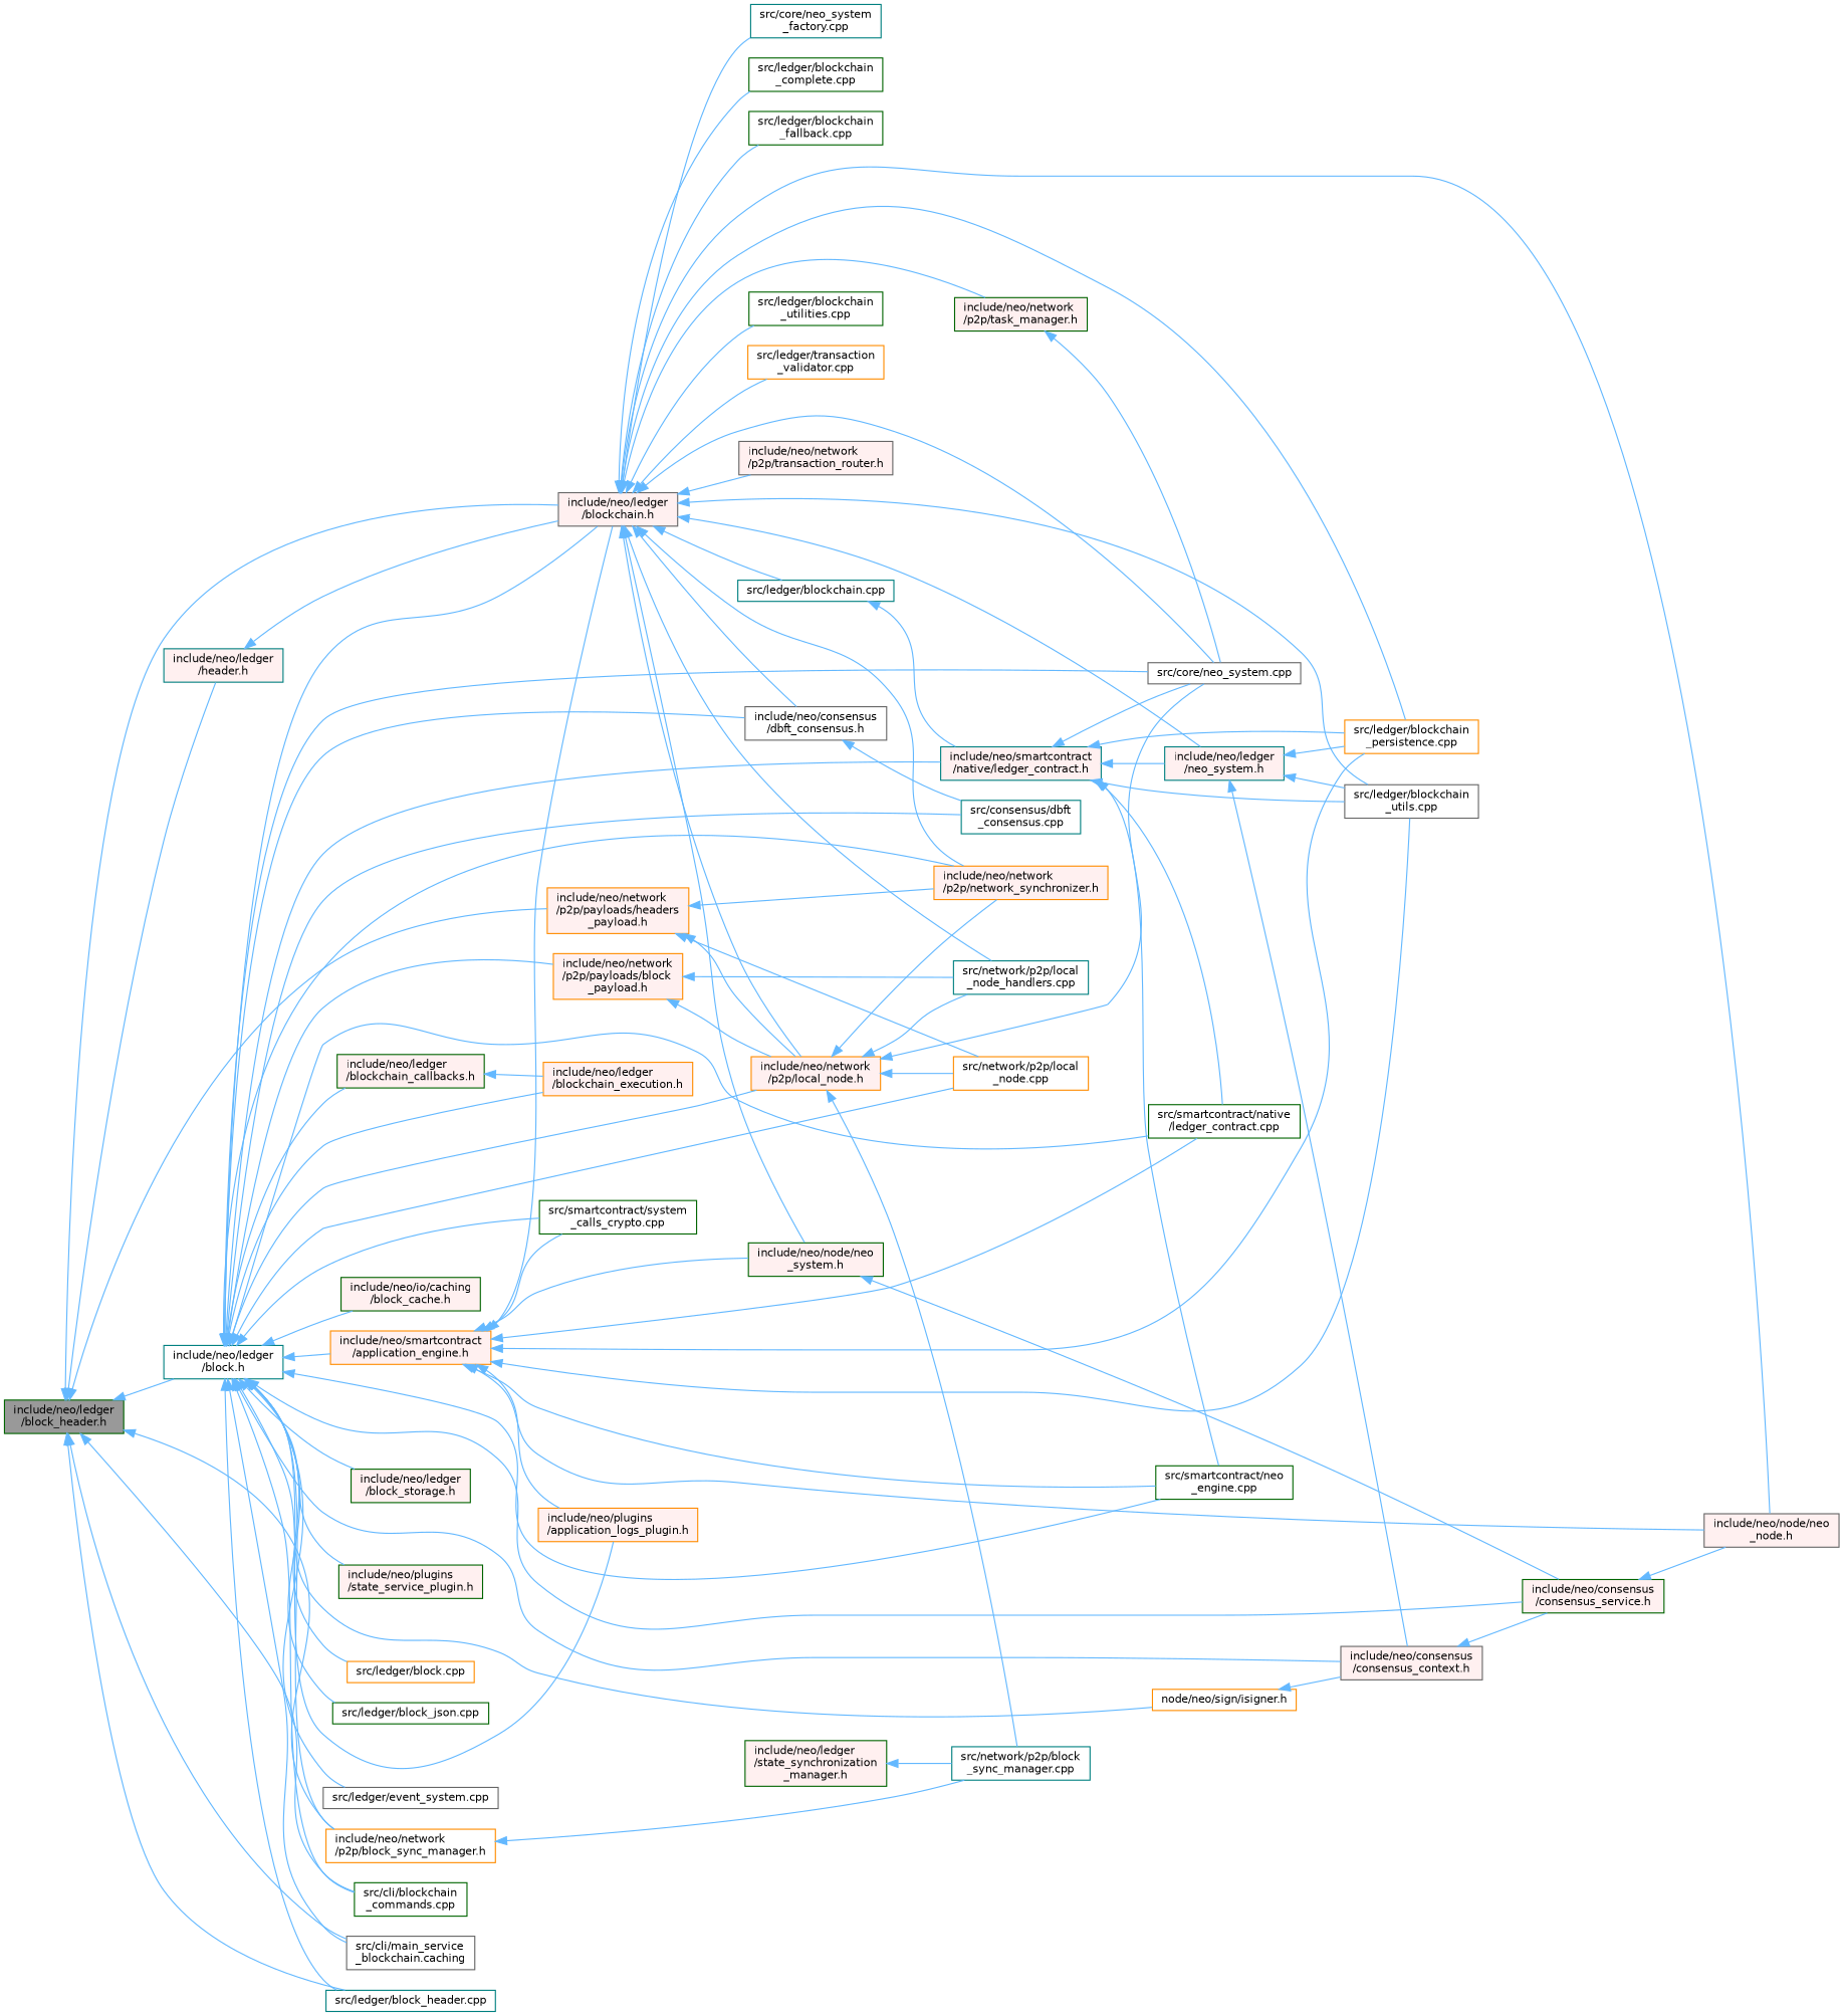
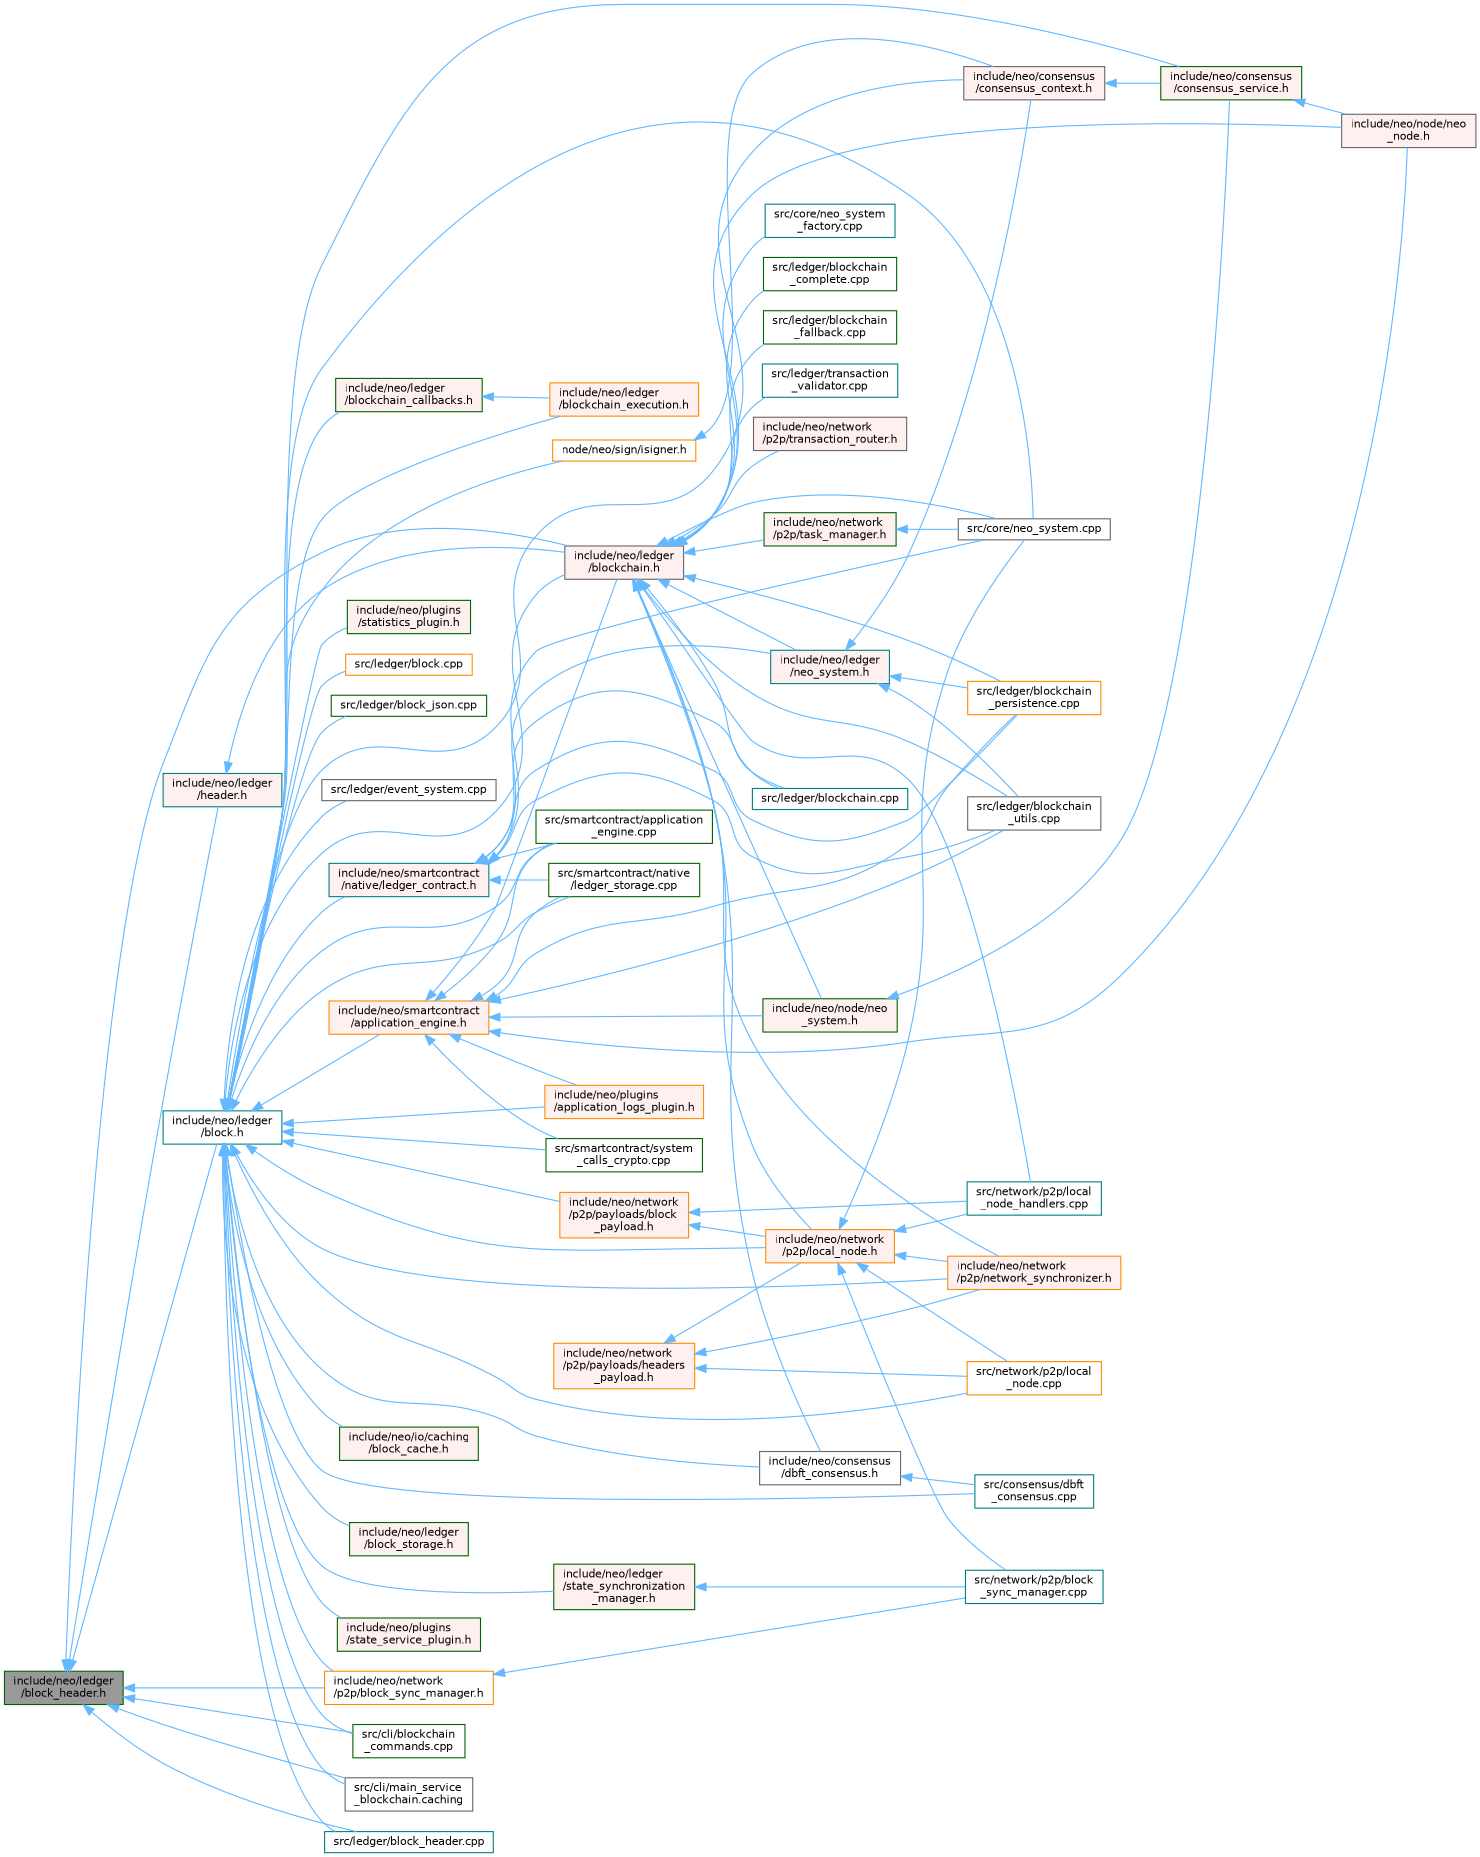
  digraph {
    rankdir=LR
    node [color=darkgreen fillcolor=white fontname=Helvetica fontsize=10 shape=box style=filled]
    edge [color=steelblue1 dir=back fontname=Helvetica fontsize=10 labelfontname=Helvetica labelfontsize=10 style=solid]
    n1 [fillcolor=grey60 fontcolor=black height=0.2 label="include/neo/ledger\l/block_header.h" width=0.4]
    n2 [color=teal height=0.2 label="include/neo/ledger\l/block.h" width=0.4]
    n3 [color=gray40 fillcolor="#FFF0F0" height=0.2 label="include/neo/ledger\l/blockchain.h" width=0.4]
    n4 [color=darkorange height=0.2 label="include/neo/network\l/p2p/block_sync_manager.h" width=0.4]
    n5 [height=0.2 label="src/cli/blockchain\l_commands.cpp" width=0.4]
    n6 [color=gray40 height=0.2 label="src/cli/main_service\l_blockchain.caching" width=0.4]
    n7 [color=teal height=0.2 label="src/ledger/block_header.cpp" width=0.4]
    n8 [color=teal fillcolor="#FFF0F0" height=0.2 label="include/neo/ledger\l/header.h" width=0.4]
    n9 [color=darkorange fillcolor="#FFF0F0" height=0.2 label="include/neo/network\l/p2p/payloads/headers\l_payload.h" width=0.4]
    n10 [color=gray40 fillcolor="#FFF0F0" height=0.2 label="include/neo/consensus\l/consensus_context.h" width=0.4]
    n11 [fillcolor="#FFF0F0" height=0.2 label="include/neo/consensus\l/consensus_service.h" width=0.4]
    n12 [color=gray40 height=0.2 label="include/neo/consensus\l/dbft_consensus.h" width=0.4]
    n13 [color=teal height=0.2 label="src/consensus/dbft\l_consensus.cpp" width=0.4]
    n14 [fillcolor="#FFF0F0" height=0.2 label="include/neo/io/caching\l/block_cache.h" width=0.4]
    n15 [fillcolor="#FFF0F0" height=0.2 label="include/neo/ledger\l/block_storage.h" width=0.4]
    n16 [color=darkorange fillcolor="#FFF0F0" height=0.2 label="include/neo/network\l/p2p/local_node.h" width=0.4]
    n17 [color=darkorange fillcolor="#FFF0F0" height=0.2 label="include/neo/network\l/p2p/network_synchronizer.h" width=0.4]
    n18 [color=gray40 height=0.2 label="src/core/neo_system.cpp" width=0.4]
    n19 [color=darkorange height=0.2 label="src/network/p2p/local\l_node.cpp" width=0.4]
    n20 [fillcolor="#FFF0F0" height=0.2 label="include/neo/ledger\l/blockchain_callbacks.h" width=0.4]
    n21 [color=darkorange fillcolor="#FFF0F0" height=0.2 label="include/neo/ledger\l/blockchain_execution.h" width=0.4]
    n22 [fillcolor="#FFF0F0" height=0.2 label="include/neo/ledger\l/state_synchronization\l_manager.h" width=0.4]
    n23 [color=darkorange fillcolor="#FFF0F0" height=0.2 label="include/neo/network\l/p2p/payloads/block\l_payload.h" width=0.4]
    n24 [color=darkorange fillcolor="#FFF0F0" height=0.2 label="include/neo/plugins\l/application_logs_plugin.h" width=0.4]
    n25 [fillcolor="#FFF0F0" height=0.2 label="include/neo/plugins\l/state_service_plugin.h" width=0.4]
+   n26 [fillcolor="#FFF0F0" height=0.2 label="include/neo/plugins\l/statistics_plugin.h" width=0.4]
    n27 [color=darkorange height=0.2 label="node/neo/sign/isigner.h" width=0.4]
    n28 [color=darkorange fillcolor="#FFF0F0" height=0.2 label="include/neo/smartcontract\l/application_engine.h" width=0.4]
-   n29 [height=0.2 label="src/smartcontract/neo\l_engine.cpp" width=0.4]
-   n30 [height=0.2 label="src/smartcontract/native\l/ledger_contract.cpp" width=0.4]
+   n29 [height=0.2 label="src/smartcontract/application\l_engine.cpp" width=0.4]
+   n30 [height=0.2 label="src/smartcontract/native\l/ledger_storage.cpp" width=0.4]
    n31 [height=0.2 label="src/smartcontract/system\l_calls_crypto.cpp" width=0.4]
    n32 [color=teal fillcolor="#FFF0F0" height=0.2 label="include/neo/smartcontract\l/native/ledger_contract.h" width=0.4]
    n33 [color=darkorange height=0.2 label="src/ledger/block.cpp" width=0.4]
    n34 [height=0.2 label="src/ledger/block_json.cpp" width=0.4]
    n35 [color=gray40 height=0.2 label="src/ledger/event_system.cpp" width=0.4]
    n36 [color=gray40 fillcolor="#FFF0F0" height=0.2 label="include/neo/node/neo\l_node.h" width=0.4]
    n37 [color=teal fillcolor="#FFF0F0" height=0.2 label="include/neo/ledger\l/neo_system.h" width=0.4]
    n38 [color=darkorange height=0.2 label="src/ledger/blockchain\l_persistence.cpp" width=0.4]
    n39 [color=gray40 height=0.2 label="src/ledger/blockchain\l_utils.cpp" width=0.4]
    n40 [color=teal height=0.2 label="src/network/p2p/local\l_node_handlers.cpp" width=0.4]
    n41 [fillcolor="#FFF0F0" height=0.2 label="include/neo/network\l/p2p/task_manager.h" width=0.4]
    n42 [color=gray40 fillcolor="#FFF0F0" height=0.2 label="include/neo/network\l/p2p/transaction_router.h" width=0.4]
    n43 [fillcolor="#FFF0F0" height=0.2 label="include/neo/node/neo\l_system.h" width=0.4]
    n44 [color=teal height=0.2 label="src/core/neo_system\l_factory.cpp" width=0.4]
    n45 [color=teal height=0.2 label="src/ledger/blockchain.cpp" width=0.4]
    n46 [height=0.2 label="src/ledger/blockchain\l_complete.cpp" width=0.4]
    n47 [height=0.2 label="src/ledger/blockchain\l_fallback.cpp" width=0.4]
-   n48 [height=0.2 label="src/ledger/blockchain\l_utilities.cpp" width=0.4]
-   n49 [color=darkorange height=0.2 label="src/ledger/transaction\l_validator.cpp" width=0.4]
+   n49 [color=teal height=0.2 label="src/ledger/transaction\l_validator.cpp" width=0.4]
    n50 [color=teal height=0.2 label="src/network/p2p/block\l_sync_manager.cpp" width=0.4]
    n1 -> n2
    n1 -> n3
    n1 -> n4
    n1 -> n5
    n1 -> n6
    n1 -> n7
    n1 -> n8
-   n1 -> n9
    n2 -> n3
    n2 -> n4
    n2 -> n5
    n2 -> n6
    n2 -> n7
    n2 -> n10
    n2 -> n11
    n2 -> n12
    n2 -> n13
    n2 -> n14
    n2 -> n15
    n2 -> n16
    n2 -> n17
    n2 -> n18
    n2 -> n19
    n2 -> n20
    n2 -> n21
+   n2 -> n22
    n2 -> n23
    n2 -> n24
    n2 -> n25
+   n2 -> n26
    n2 -> n27
    n2 -> n28
    n2 -> n29
    n2 -> n30
    n2 -> n31
    n2 -> n32
    n2 -> n33
    n2 -> n34
    n2 -> n35
    n3 -> n12
    n3 -> n16
    n3 -> n17
    n3 -> n18
    n3 -> n36
    n3 -> n37
    n3 -> n38
    n3 -> n39
    n3 -> n40
    n3 -> n41
    n3 -> n42
    n3 -> n43
    n3 -> n44
    n3 -> n45
    n3 -> n46
    n3 -> n47
-   n3 -> n48
    n3 -> n49
    n4 -> n50
    n8 -> n3
    n9 -> n16
    n9 -> n17
    n9 -> n19
    n10 -> n11
    n11 -> n36
    n12 -> n13
    n16 -> n17
    n16 -> n18
    n16 -> n19
    n16 -> n40
    n16 -> n50
    n20 -> n21
    n22 -> n50
    n23 -> n16
    n23 -> n40
    n27 -> n10
    n28 -> n3
    n28 -> n24
    n28 -> n29
    n28 -> n30
    n28 -> n31
    n28 -> n36
    n28 -> n38
    n28 -> n39
    n28 -> n43
    n32 -> n18
    n32 -> n29
    n32 -> n30
    n32 -> n37
    n32 -> n38
    n32 -> n39
-   n45 -> n32
+   n32 -> n45
    n37 -> n10
    n37 -> n38
    n37 -> n39
    n41 -> n18
    n43 -> n11
  }
